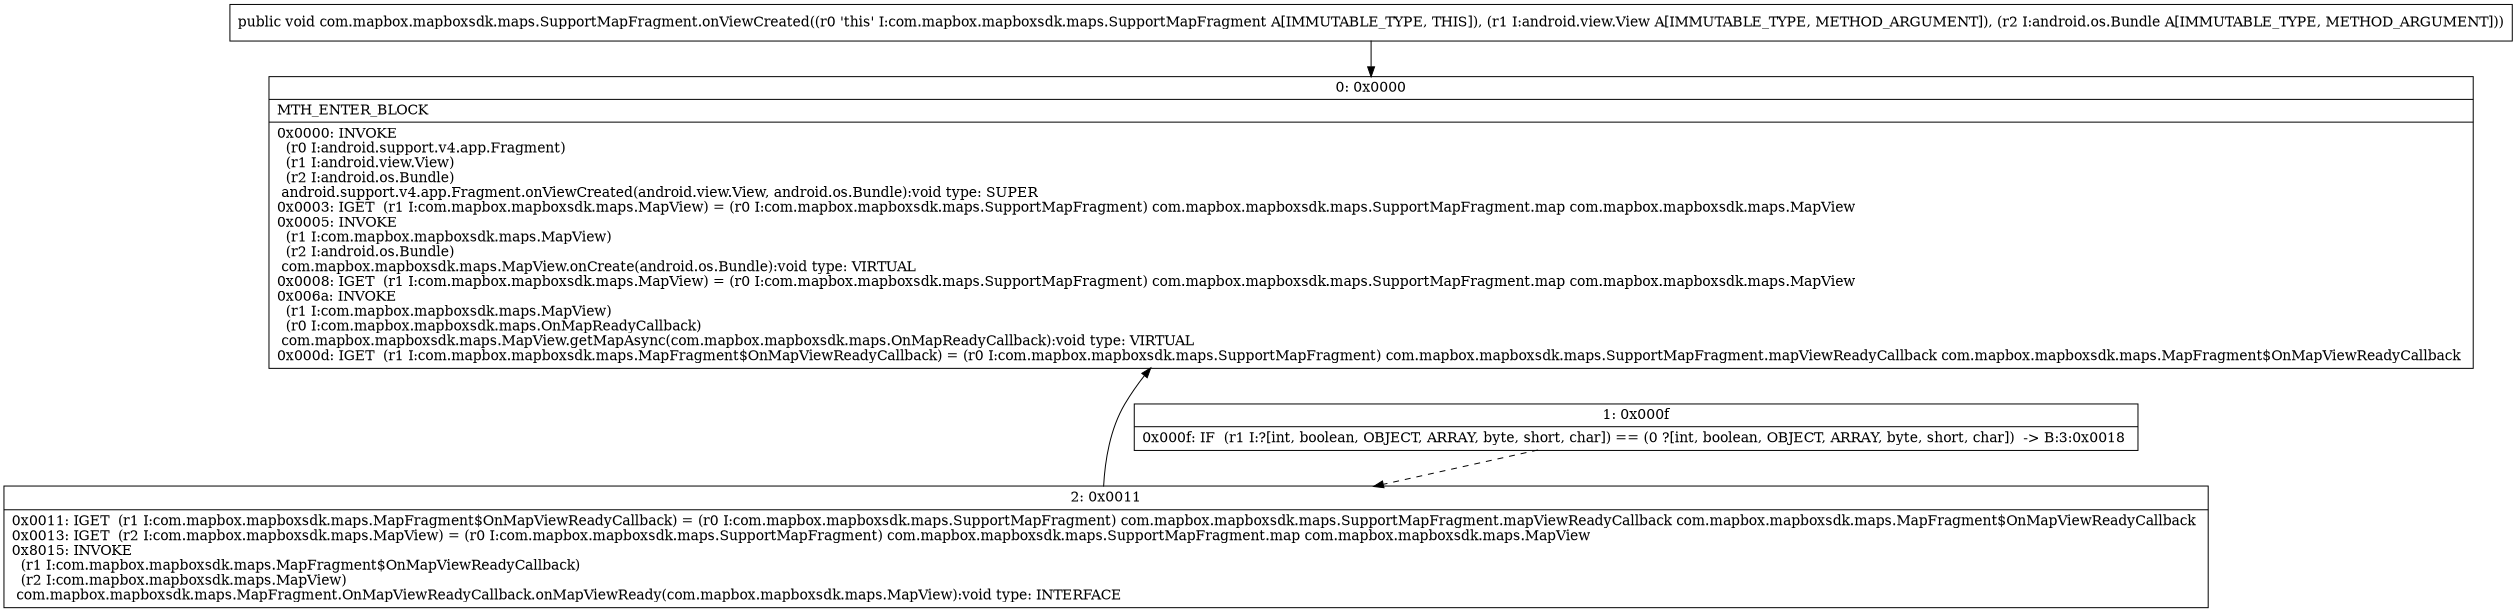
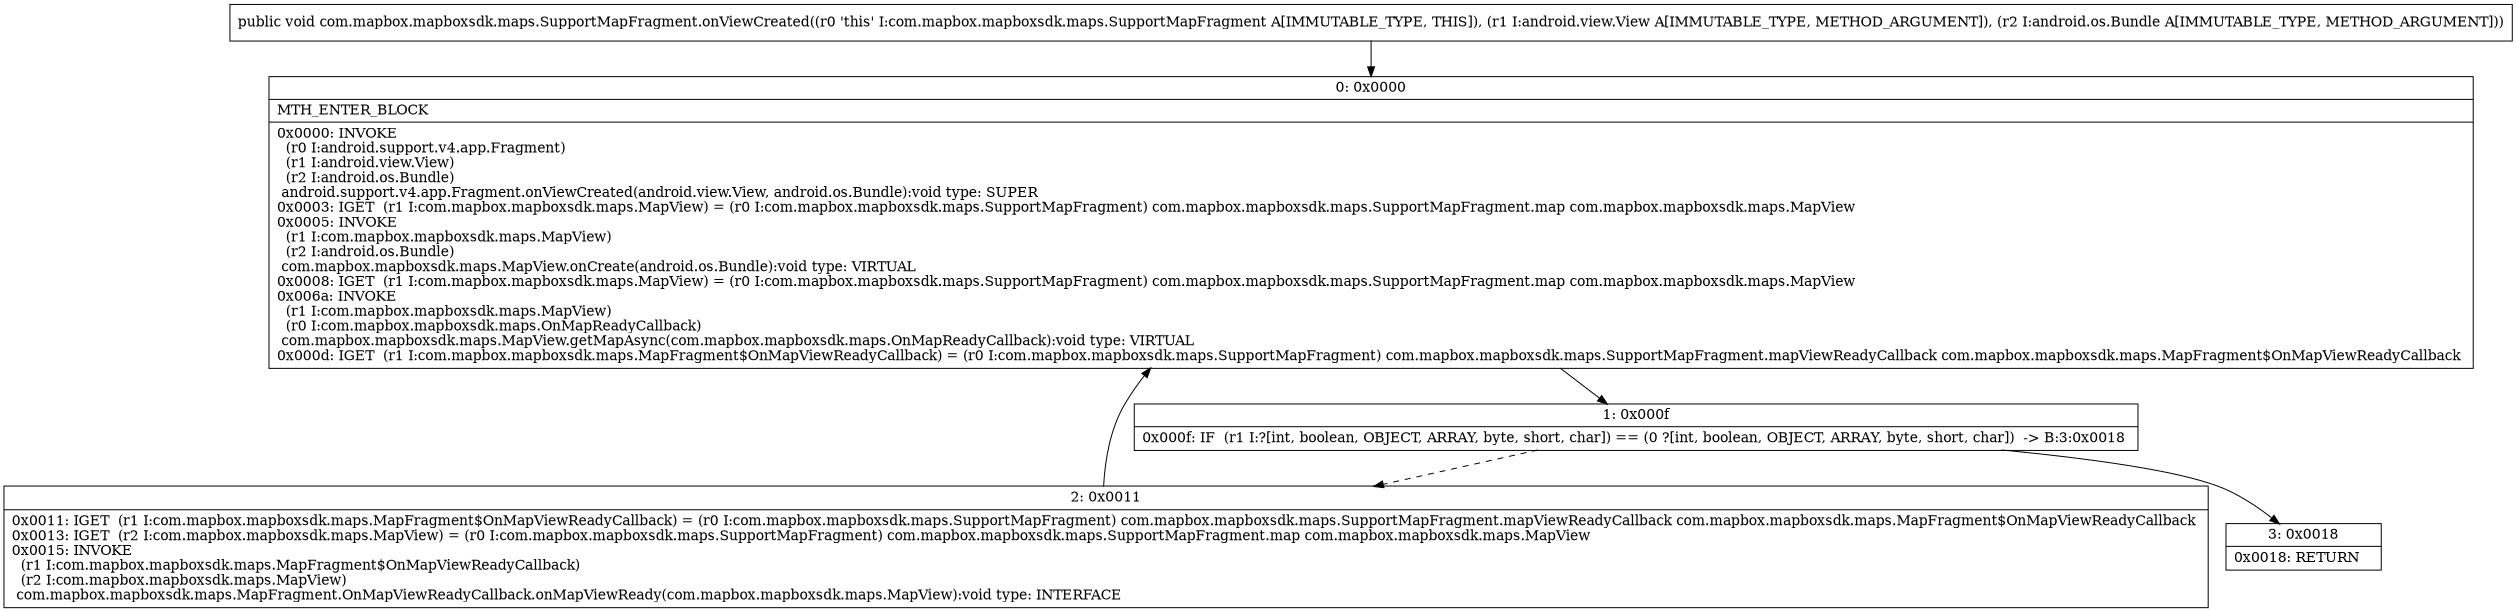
  digraph {
    node [shape=record]
    n1 [label="{0\:\ 0x0000|MTH_ENTER_BLOCK\l|0x0000: INVOKE  \l  (r0 I:android.support.v4.app.Fragment)\l  (r1 I:android.view.View)\l  (r2 I:android.os.Bundle)\l android.support.v4.app.Fragment.onViewCreated(android.view.View, android.os.Bundle):void type: SUPER \l0x0003: IGET  (r1 I:com.mapbox.mapboxsdk.maps.MapView) = (r0 I:com.mapbox.mapboxsdk.maps.SupportMapFragment) com.mapbox.mapboxsdk.maps.SupportMapFragment.map com.mapbox.mapboxsdk.maps.MapView \l0x0005: INVOKE  \l  (r1 I:com.mapbox.mapboxsdk.maps.MapView)\l  (r2 I:android.os.Bundle)\l com.mapbox.mapboxsdk.maps.MapView.onCreate(android.os.Bundle):void type: VIRTUAL \l0x0008: IGET  (r1 I:com.mapbox.mapboxsdk.maps.MapView) = (r0 I:com.mapbox.mapboxsdk.maps.SupportMapFragment) com.mapbox.mapboxsdk.maps.SupportMapFragment.map com.mapbox.mapboxsdk.maps.MapView \l0x006a: INVOKE  \l  (r1 I:com.mapbox.mapboxsdk.maps.MapView)\l  (r0 I:com.mapbox.mapboxsdk.maps.OnMapReadyCallback)\l com.mapbox.mapboxsdk.maps.MapView.getMapAsync(com.mapbox.mapboxsdk.maps.OnMapReadyCallback):void type: VIRTUAL \l0x000d: IGET  (r1 I:com.mapbox.mapboxsdk.maps.MapFragment$OnMapViewReadyCallback) = (r0 I:com.mapbox.mapboxsdk.maps.SupportMapFragment) com.mapbox.mapboxsdk.maps.SupportMapFragment.mapViewReadyCallback com.mapbox.mapboxsdk.maps.MapFragment$OnMapViewReadyCallback \l}"]
    n2 [label="{1\:\ 0x000f|0x000f: IF  (r1 I:?[int, boolean, OBJECT, ARRAY, byte, short, char]) == (0 ?[int, boolean, OBJECT, ARRAY, byte, short, char])  \-\> B:3:0x0018 \l}"]
-   n3 [label="{2\:\ 0x0011|0x0011: IGET  (r1 I:com.mapbox.mapboxsdk.maps.MapFragment$OnMapViewReadyCallback) = (r0 I:com.mapbox.mapboxsdk.maps.SupportMapFragment) com.mapbox.mapboxsdk.maps.SupportMapFragment.mapViewReadyCallback com.mapbox.mapboxsdk.maps.MapFragment$OnMapViewReadyCallback \l0x0013: IGET  (r2 I:com.mapbox.mapboxsdk.maps.MapView) = (r0 I:com.mapbox.mapboxsdk.maps.SupportMapFragment) com.mapbox.mapboxsdk.maps.SupportMapFragment.map com.mapbox.mapboxsdk.maps.MapView \l0x8015: INVOKE  \l  (r1 I:com.mapbox.mapboxsdk.maps.MapFragment$OnMapViewReadyCallback)\l  (r2 I:com.mapbox.mapboxsdk.maps.MapView)\l com.mapbox.mapboxsdk.maps.MapFragment.OnMapViewReadyCallback.onMapViewReady(com.mapbox.mapboxsdk.maps.MapView):void type: INTERFACE \l}"]
+   n3 [label="{2\:\ 0x0011|0x0011: IGET  (r1 I:com.mapbox.mapboxsdk.maps.MapFragment$OnMapViewReadyCallback) = (r0 I:com.mapbox.mapboxsdk.maps.SupportMapFragment) com.mapbox.mapboxsdk.maps.SupportMapFragment.mapViewReadyCallback com.mapbox.mapboxsdk.maps.MapFragment$OnMapViewReadyCallback \l0x0013: IGET  (r2 I:com.mapbox.mapboxsdk.maps.MapView) = (r0 I:com.mapbox.mapboxsdk.maps.SupportMapFragment) com.mapbox.mapboxsdk.maps.SupportMapFragment.map com.mapbox.mapboxsdk.maps.MapView \l0x0015: INVOKE  \l  (r1 I:com.mapbox.mapboxsdk.maps.MapFragment$OnMapViewReadyCallback)\l  (r2 I:com.mapbox.mapboxsdk.maps.MapView)\l com.mapbox.mapboxsdk.maps.MapFragment.OnMapViewReadyCallback.onMapViewReady(com.mapbox.mapboxsdk.maps.MapView):void type: INTERFACE \l}"]
+   n4 [label="{3\:\ 0x0018|0x0018: RETURN   \l}"]
    n5 [label="{public void com.mapbox.mapboxsdk.maps.SupportMapFragment.onViewCreated((r0 'this' I:com.mapbox.mapboxsdk.maps.SupportMapFragment A[IMMUTABLE_TYPE, THIS]), (r1 I:android.view.View A[IMMUTABLE_TYPE, METHOD_ARGUMENT]), (r2 I:android.os.Bundle A[IMMUTABLE_TYPE, METHOD_ARGUMENT])) }"]
+   n1 -> n2
    n2 -> n3 [style=dashed]
+   n2 -> n4
    n3 -> n1
    n5 -> n1
  }
